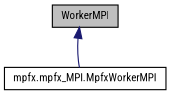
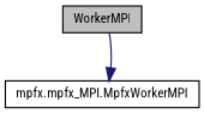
  digraph {
    fontname="Roboto Condensed"
    node [color=black fontname="Roboto Condensed" fontsize=10 shape=record style=filled]
    n1 [fillcolor=grey75 fontcolor=black height=0.2 label=WorkerMPI width=0.4]
    n2 [fillcolor=white height=0.2 label="mpfx.mpfx_MPI.MpfxWorkerMPI" width=0.4]
-   n1 -> n2 [color=midnightblue dir=back fontname="Roboto Condensed" fontsize=10 labelfontname=Helvetica labelfontsize=10 style=solid]
+   n2 -> n1 [color=midnightblue dir=back fontname="Roboto Condensed" fontsize=10 labelfontname=Helvetica labelfontsize=10 style=solid]
  }
